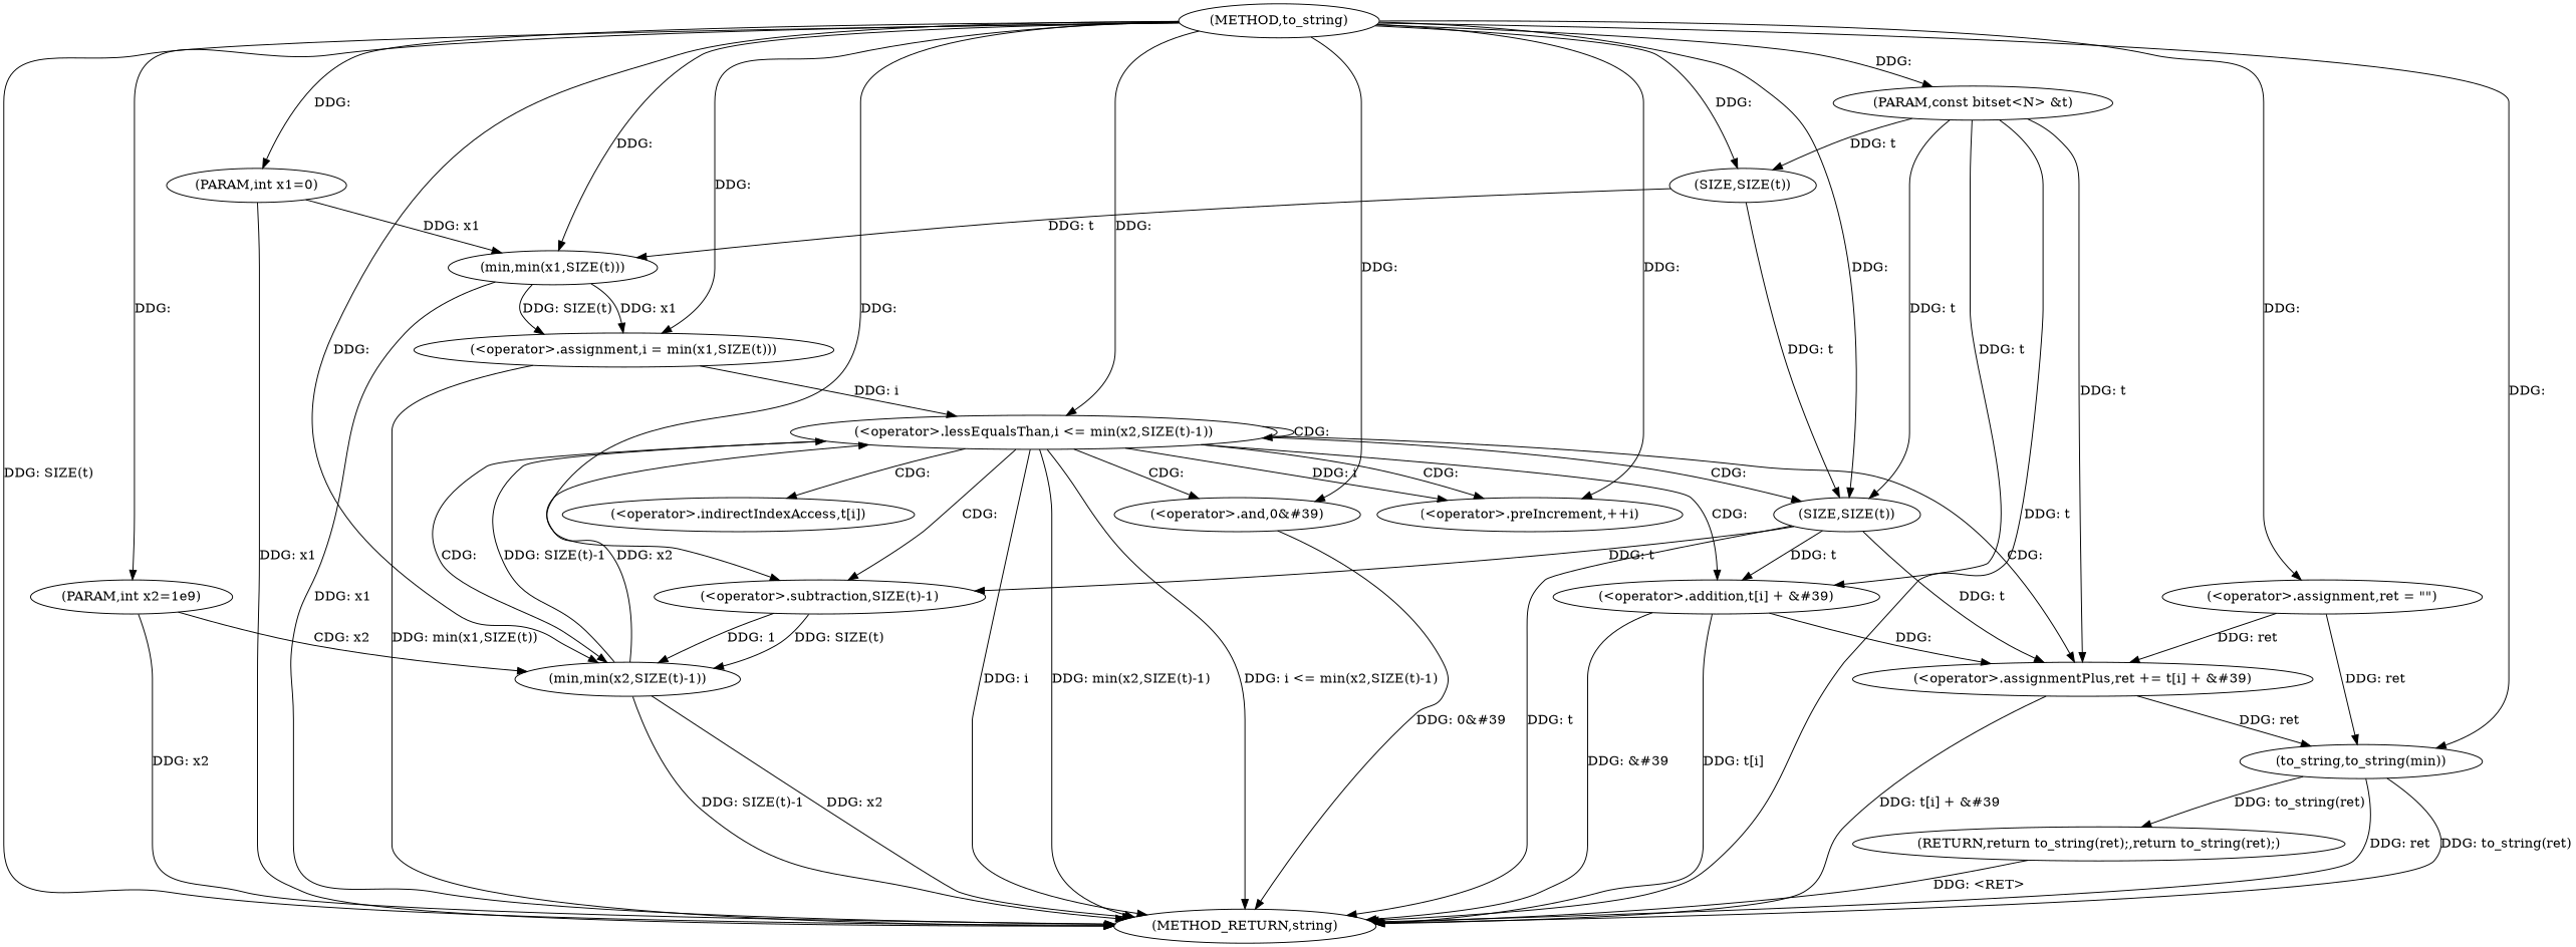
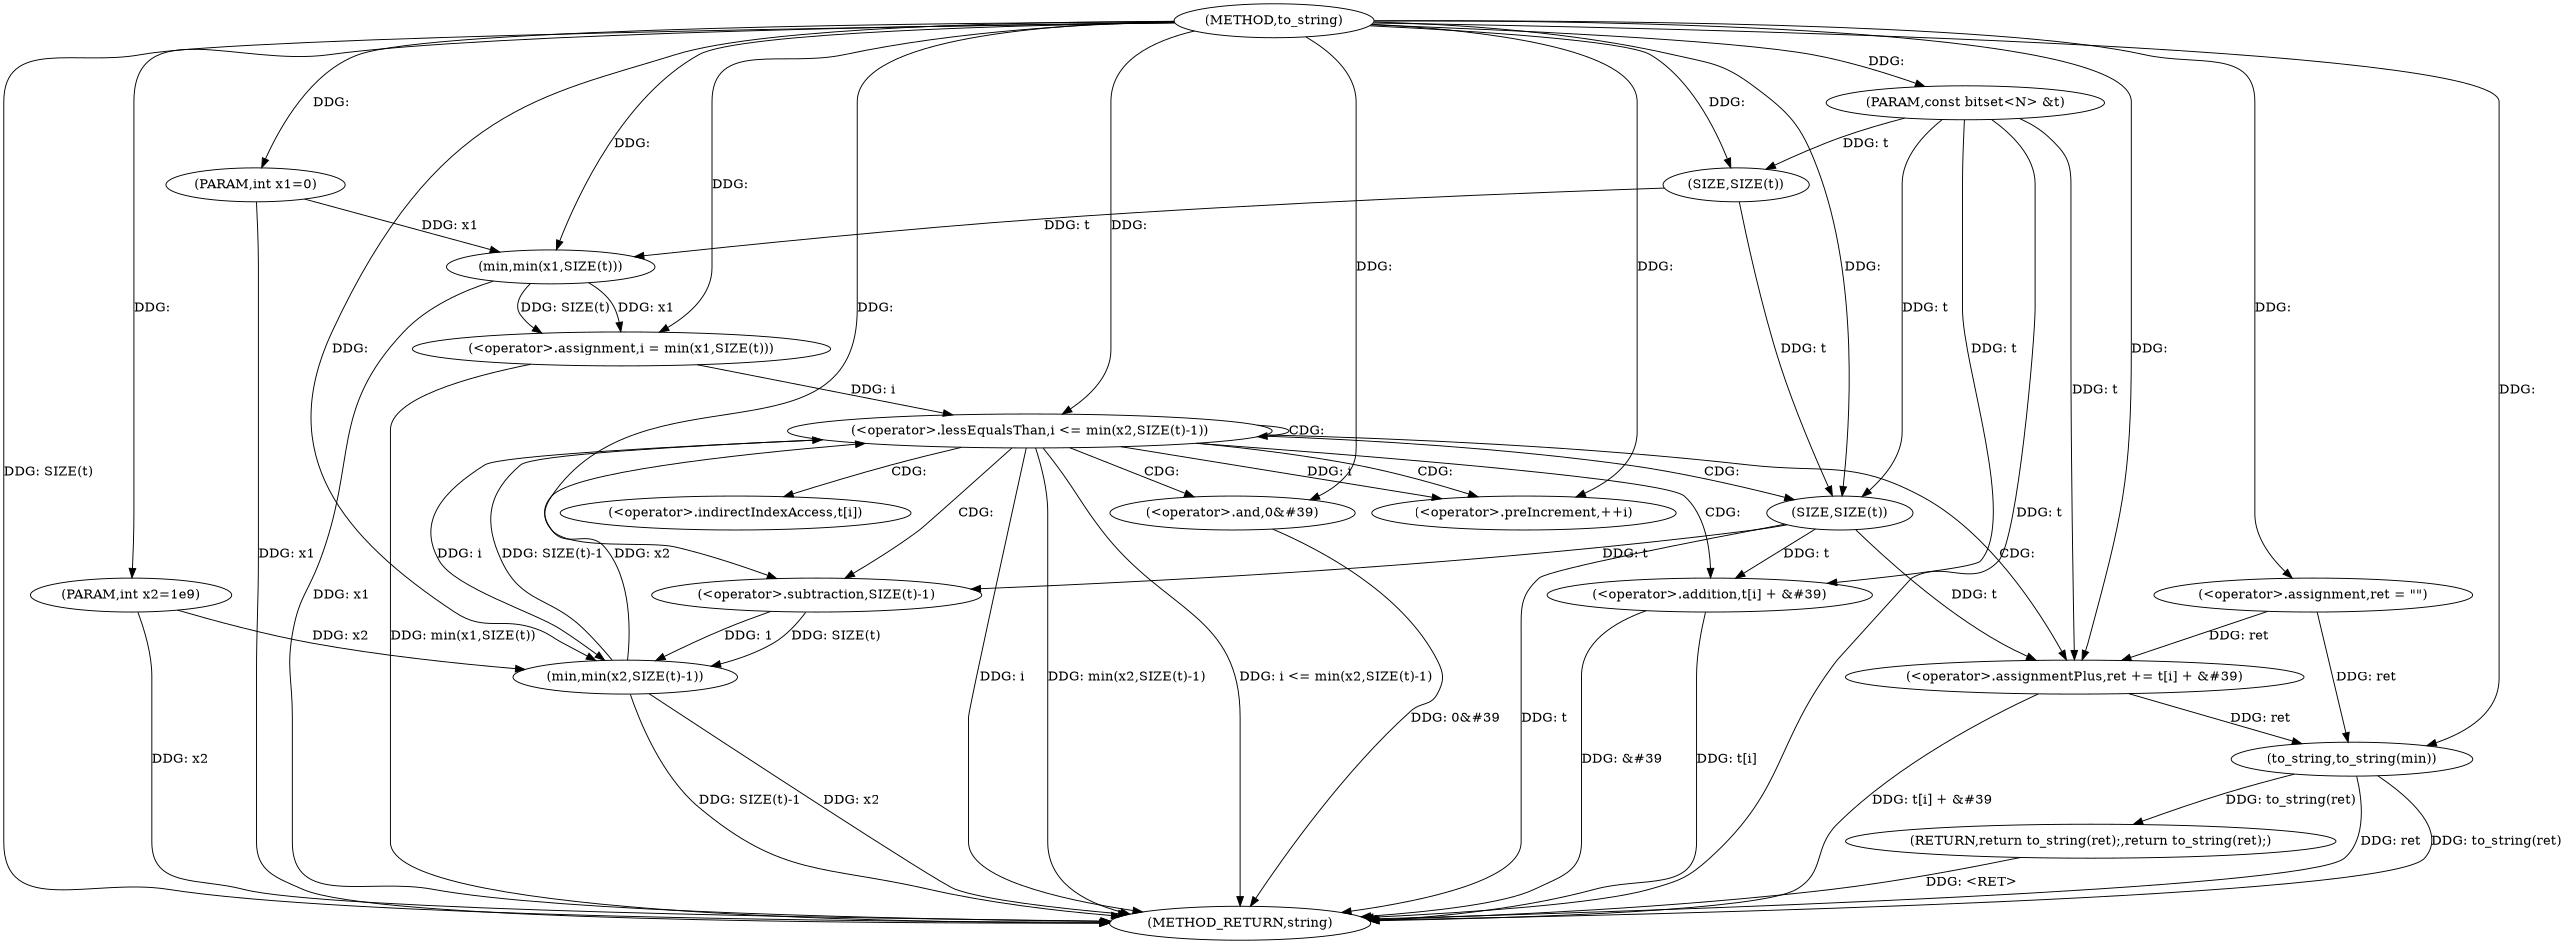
  digraph {
    n1 [label="(METHOD,to_string)"]
    n2 [label="(PARAM,const bitset<N> &t)"]
    n3 [label="(PARAM,int x1=0)"]
    n4 [label="(PARAM,int x2=1e9)"]
    n5 [label="(<operator>.assignment,ret = \"\")"]
    n6 [label="(<operator>.assignment,i = min(x1,SIZE(t)))"]
    n7 [label="(<operator>.lessEqualsThan,i <= min(x2,SIZE(t)-1))"]
    n8 [label="(<operator>.preIncrement,++i)"]
    n9 [label="(to_string,to_string(min))"]
    n10 [label="(<operator>.assignmentPlus,ret += t[i] + &#39)"]
    n11 [label="(<operator>.and,0&#39)"]
    n12 [label="(min,min(x1,SIZE(t)))"]
    n13 [label="(min,min(x2,SIZE(t)-1))"]
    n14 [label="(SIZE,SIZE(t))"]
    n15 [label="(<operator>.subtraction,SIZE(t)-1)"]
    n16 [label="(SIZE,SIZE(t))"]
    n17 [label="(METHOD_RETURN,string)"]
    n18 [label="(<operator>.addition,t[i] + &#39)"]
    n19 [label="(<operator>.indirectIndexAccess,t[i])"]
    n20 [label="(RETURN,return to_string(ret);,return to_string(ret);)"]
    n1 -> n2 [label="DDG: "]
    n1 -> n3 [label="DDG: "]
    n1 -> n4 [label="DDG: "]
    n1 -> n5 [label="DDG: "]
    n1 -> n6 [label="DDG: "]
    n1 -> n7 [label="DDG: "]
    n1 -> n8 [label="DDG: "]
    n1 -> n9 [label="DDG: "]
-   n18 -> n10 [label="DDG: "]
+   n1 -> n10 [label="DDG: "]
    n1 -> n11 [label="DDG: "]
    n1 -> n12 [label="DDG: "]
    n1 -> n13 [label="DDG: "]
    n1 -> n14 [label="DDG: "]
    n1 -> n15 [label="DDG: "]
    n1 -> n16 [label="DDG: "]
    n1 -> n17 [label="DDG: SIZE(t)"]
    n2 -> n10 [label="DDG: t"]
    n2 -> n14 [label="DDG: t"]
    n2 -> n16 [label="DDG: t"]
    n2 -> n17 [label="DDG: t"]
    n2 -> n18 [label="DDG: t"]
    n3 -> n12 [label="DDG: x1"]
    n3 -> n17 [label="DDG: x1"]
-   n4 -> n13 [label="CDG: x2"]
+   n4 -> n13 [label="DDG: x2"]
    n4 -> n17 [label="DDG: x2"]
    n5 -> n9 [label="DDG: ret"]
    n5 -> n10 [label="DDG: ret"]
    n6 -> n7 [label="DDG: i"]
    n6 -> n17 [label="DDG: min(x1,SIZE(t))"]
    n7 -> n7 [label="CDG: "]
    n7 -> n8 [label="DDG: i"]
    n7 -> n8 [label="CDG: "]
    n7 -> n10 [label="CDG: "]
    n7 -> n11 [label="CDG: "]
-   n7 -> n13 [label="CDG: "]
+   n7 -> n13 [label="DDG: i"]
    n7 -> n15 [label="CDG: "]
    n7 -> n16 [label="CDG: "]
    n7 -> n17 [label="DDG: i"]
    n7 -> n17 [label="DDG: min(x2,SIZE(t)-1)"]
    n7 -> n17 [label="DDG: i <= min(x2,SIZE(t)-1)"]
    n7 -> n18 [label="CDG: "]
    n7 -> n19 [label="CDG: "]
    n9 -> n17 [label="DDG: ret"]
    n9 -> n17 [label="DDG: to_string(ret)"]
    n9 -> n20 [label="DDG: to_string(ret)"]
    n10 -> n9 [label="DDG: ret"]
    n10 -> n17 [label="DDG: t[i] + &#39"]
    n11 -> n17 [label="DDG: 0&#39"]
    n12 -> n6 [label="DDG: SIZE(t)"]
    n12 -> n6 [label="DDG: x1"]
    n12 -> n17 [label="DDG: x1"]
    n13 -> n7 [label="DDG: SIZE(t)-1"]
    n13 -> n7 [label="DDG: x2"]
    n13 -> n17 [label="DDG: x2"]
    n13 -> n17 [label="DDG: SIZE(t)-1"]
    n14 -> n12 [label="DDG: t"]
    n14 -> n16 [label="DDG: t"]
    n15 -> n13 [label="DDG: 1"]
    n15 -> n13 [label="DDG: SIZE(t)"]
    n16 -> n10 [label="DDG: t"]
    n16 -> n15 [label="DDG: t"]
    n16 -> n17 [label="DDG: t"]
    n16 -> n18 [label="DDG: t"]
    n18 -> n17 [label="DDG: t[i]"]
    n18 -> n17 [label="DDG: &#39"]
    n20 -> n17 [label="DDG: <RET>"]
  }
